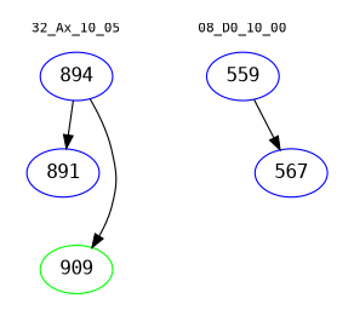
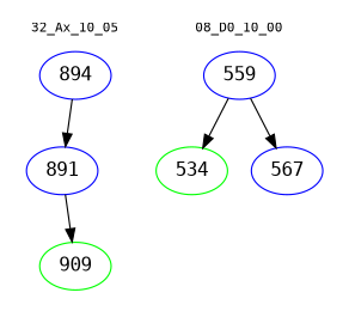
  digraph {
    fontname="DejaVu Sans Mono"
    node [color=blue fontname="DejaVu Sans Mono"]
    edge [color=black fontname="DejaVu Sans Mono"]
    n1 [label=894]
    n2 [label=891]
    n3 [color=green label=909]
    n4 [label=559]
+   n5 [color=green label=534]
    n6 [label=567]
    subgraph cluster_1 {
      color=white
      fontsize=10
      label="32_Ax_10_05"
      n1
      n2
      n3
    }
    subgraph cluster_2 {
      color=white
      fontsize=10
      label="08_D0_10_00"
      n4
+     n5
      n6
    }
    n1 -> n2
-   n1 -> n3
+   n2 -> n3
+   n4 -> n5
    n4 -> n6
  }
